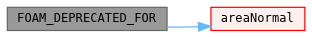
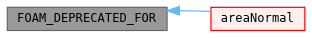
  digraph {
    rankdir=LR
    fontname="DejaVu Sans Mono"
    node [fontname="DejaVu Sans Mono" fontsize=10 shape=box style=filled]
    n1 [color=gray40 fillcolor=grey60 fontcolor=black height=0.2 label=FOAM_DEPRECATED_FOR width=0.4]
    n2 [color=red fillcolor="#FFF0F0" height=0.2 label=areaNormal width=0.4]
-   n1 -> n2 [color=steelblue1 fontname="DejaVu Sans Mono" fontsize=10 labelfontname=Helvetica labelfontsize=10 style=solid]
+   n2 -> n1 [color=steelblue1 fontname="DejaVu Sans Mono" fontsize=10 labelfontname=Helvetica labelfontsize=10 style=solid]
  }
